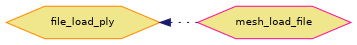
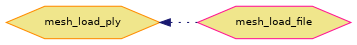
  digraph {
    rankdir=LR
    node [fillcolor=khaki fontname=Helvetica fontsize=10 shape=hexagon style=filled]
-   n1 [color=darkorange fontcolor=black height=0.2 label=file_load_ply width=0.4]
+   n1 [color=darkorange fontcolor=black height=0.2 label=mesh_load_ply width=0.4]
    n2 [color=deeppink height=0.2 label=mesh_load_file width=0.4]
    n1 -> n2 [color=midnightblue dir=back fontname=Helvetica fontsize=10 labelfontname=Helvetica labelfontsize=10 style=dotted]
  }
